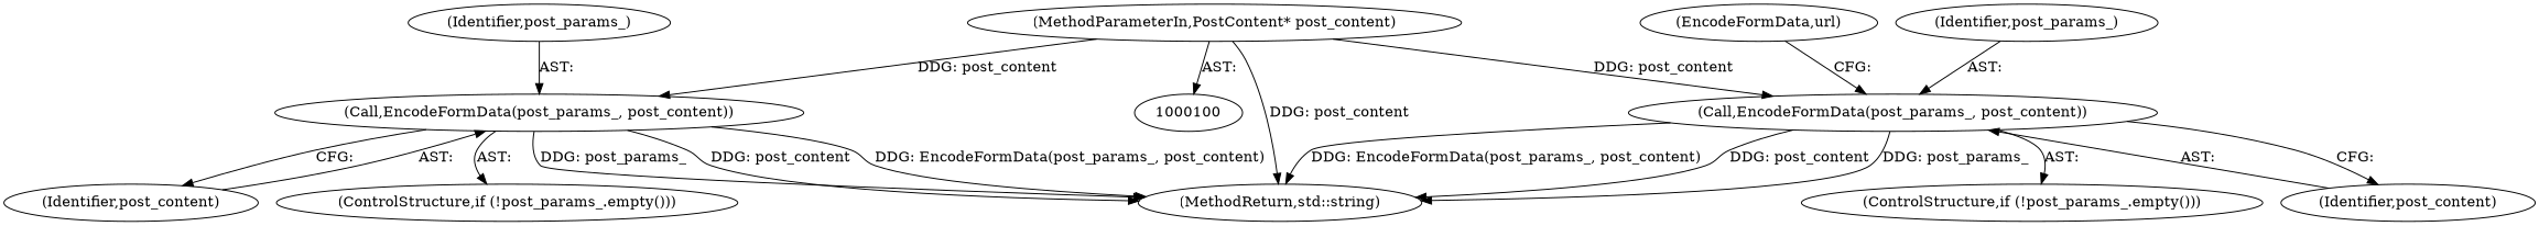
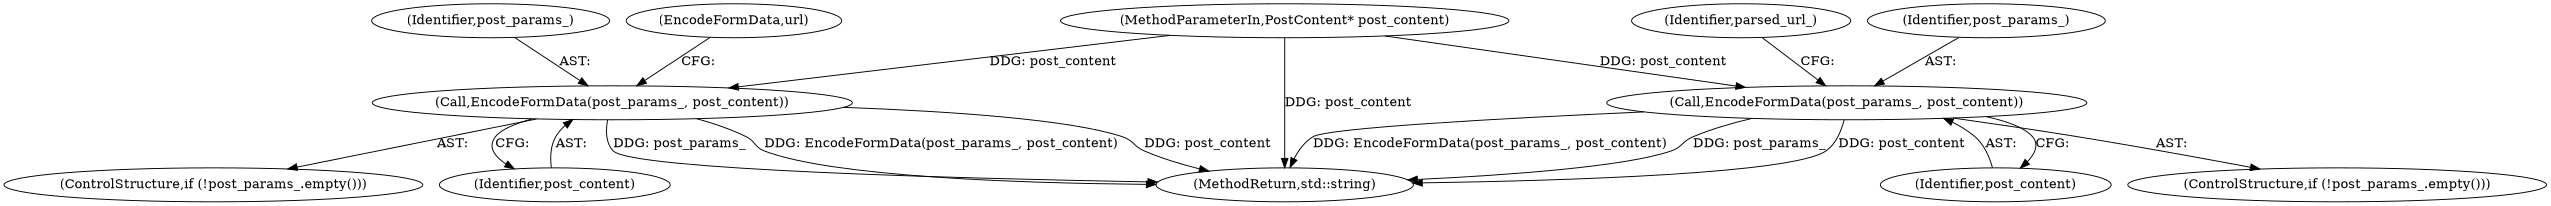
  digraph {
    n1 [label="(MethodParameterIn,PostContent* post_content)"]
    n2 [label="(Call,EncodeFormData(post_params_, post_content))"]
    n3 [label="(Call,EncodeFormData(post_params_, post_content))"]
    n4 [label="(MethodReturn,std::string)"]
-   1000100
    n6 [label="(ControlStructure,if (!post_params_.empty()))"]
    n7 [label="(Identifier,post_content)"]
    n8 [label="(ControlStructure,if (!post_params_.empty()))"]
    n9 [label="(Identifier,post_content)"]
    n10 [label="(EncodeFormData,url)"]
    n11 [label="(Identifier,post_params_)"]
+   n12 [label="(Identifier,parsed_url_)"]
    n13 [label="(Identifier,post_params_)"]
    n1 -> n2 [label="DDG: post_content"]
    n1 -> n3 [label="DDG: post_content"]
    n1 -> n4 [label="DDG: post_content"]
-   n1 -> 1000100 [label="AST: "]
    n2 -> n4 [label="DDG: post_params_"]
    n2 -> n4 [label="DDG: post_content"]
    n2 -> n4 [label="DDG: EncodeFormData(post_params_, post_content)"]
    n2 -> n6 [label="AST: "]
    n2 -> n7 [label="CFG: "]
    n3 -> n4 [label="DDG: post_content"]
    n3 -> n4 [label="DDG: post_params_"]
    n3 -> n4 [label="DDG: EncodeFormData(post_params_, post_content)"]
    n3 -> n8 [label="AST: "]
    n3 -> n9 [label="CFG: "]
    n7 -> n2 [label="AST: "]
    n9 -> n3 [label="AST: "]
    n10 -> n3 [label="CFG: "]
    n11 -> n3 [label="AST: "]
+   n12 -> n2 [label="CFG: "]
    n13 -> n2 [label="AST: "]
  }
